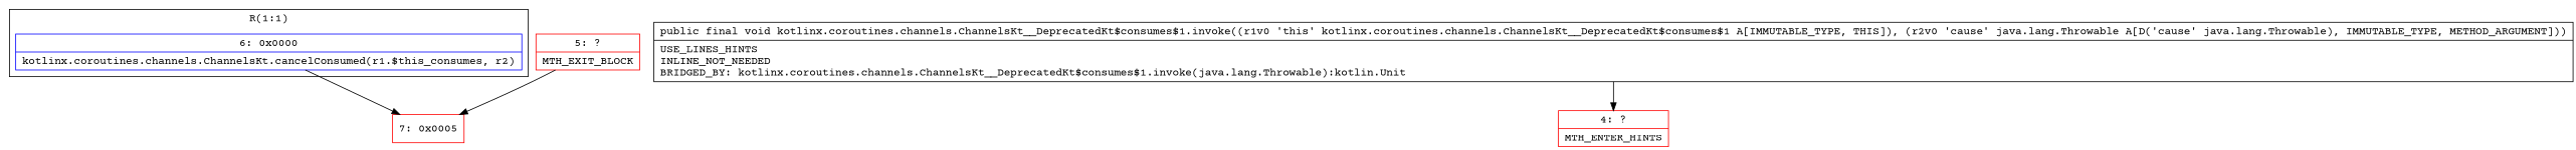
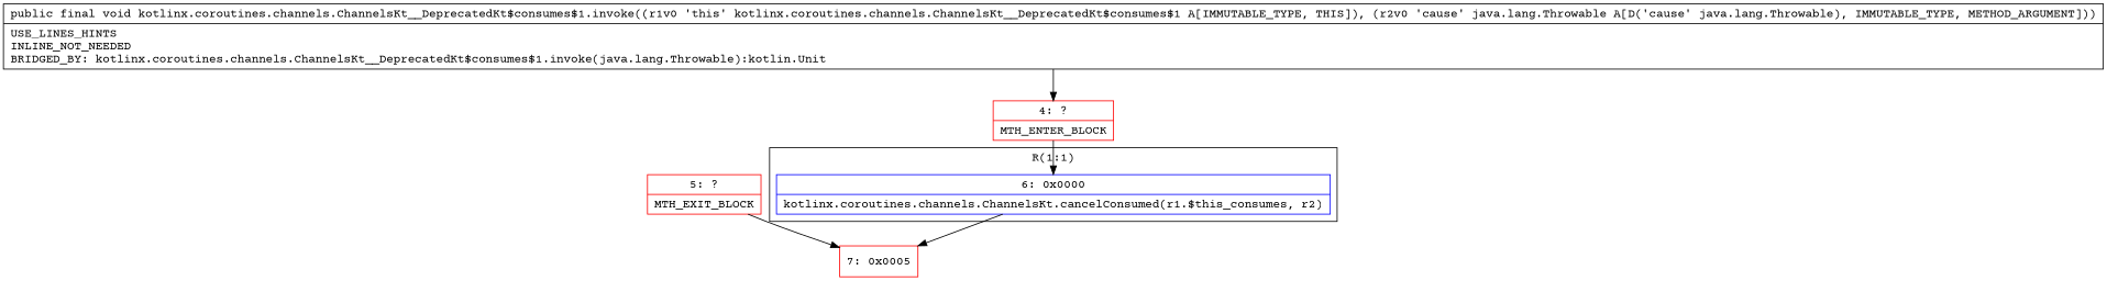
  digraph {
    fontname="Courier Prime"
    node [color=red fontname="Courier Prime" shape=record]
    edge [fontname="Courier Prime"]
    n1 [color=blue label="{6\:\ 0x0000|kotlinx.coroutines.channels.ChannelsKt.cancelConsumed(r1.$this_consumes, r2)\l}"]
    n2 [label="{7\:\ 0x0005}"]
-   n3 [label="{4\:\ ?|MTH_ENTER_HINTS\l}"]
+   n3 [label="{4\:\ ?|MTH_ENTER_BLOCK\l}"]
    n4 [label="{5\:\ ?|MTH_EXIT_BLOCK\l}"]
    n5 [label="{public final void kotlinx.coroutines.channels.ChannelsKt__DeprecatedKt$consumes$1.invoke((r1v0 'this' kotlinx.coroutines.channels.ChannelsKt__DeprecatedKt$consumes$1 A[IMMUTABLE_TYPE, THIS]), (r2v0 'cause' java.lang.Throwable A[D('cause' java.lang.Throwable), IMMUTABLE_TYPE, METHOD_ARGUMENT]))  | USE_LINES_HINTS\lINLINE_NOT_NEEDED\lBRIDGED_BY: kotlinx.coroutines.channels.ChannelsKt__DeprecatedKt$consumes$1.invoke(java.lang.Throwable):kotlin.Unit\l}" color=""]
    subgraph cluster_1 {
      label="R(1:1)"
      n1
    }
    n1 -> n2
+   n3 -> n1
    n4 -> n2
    n5 -> n3
  }
